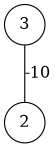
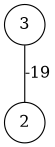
  graph {
    fontname="Helvetica,Arial,sans-serif"
    node [shape=circle]
    3
    2
-   3 -- 2 [label=-10]
+   3 -- 2 [label=-19]
  }
